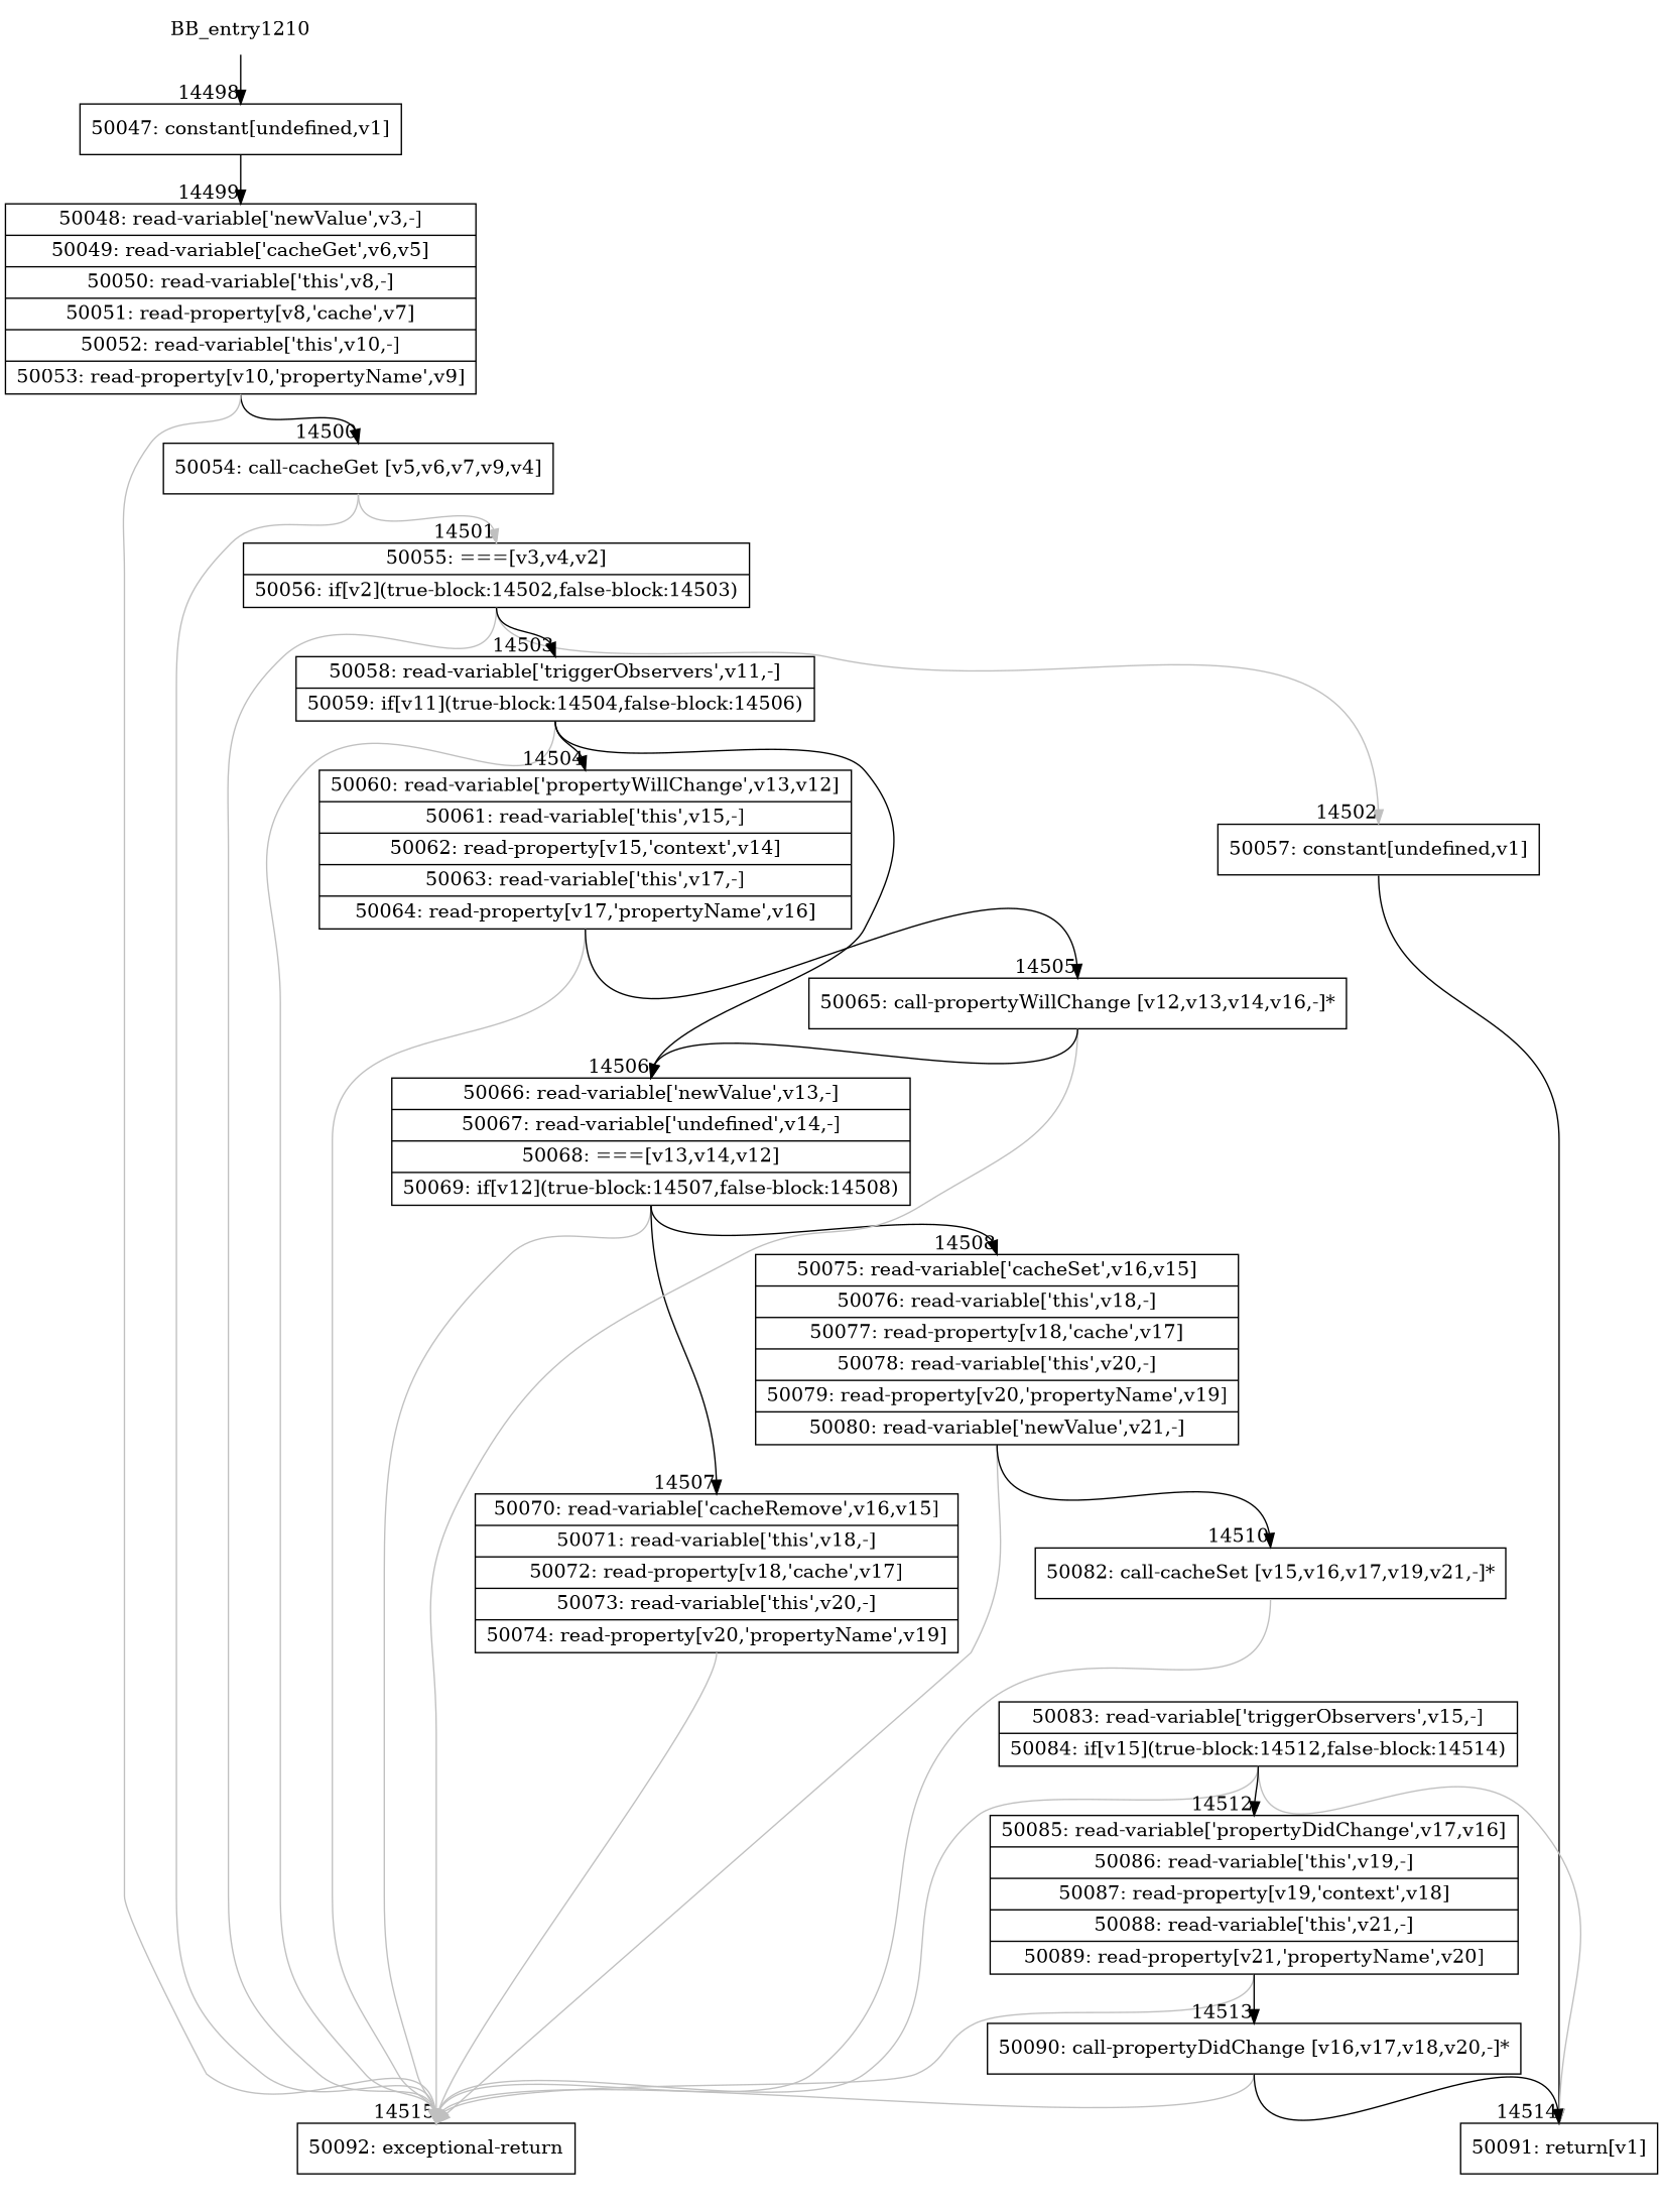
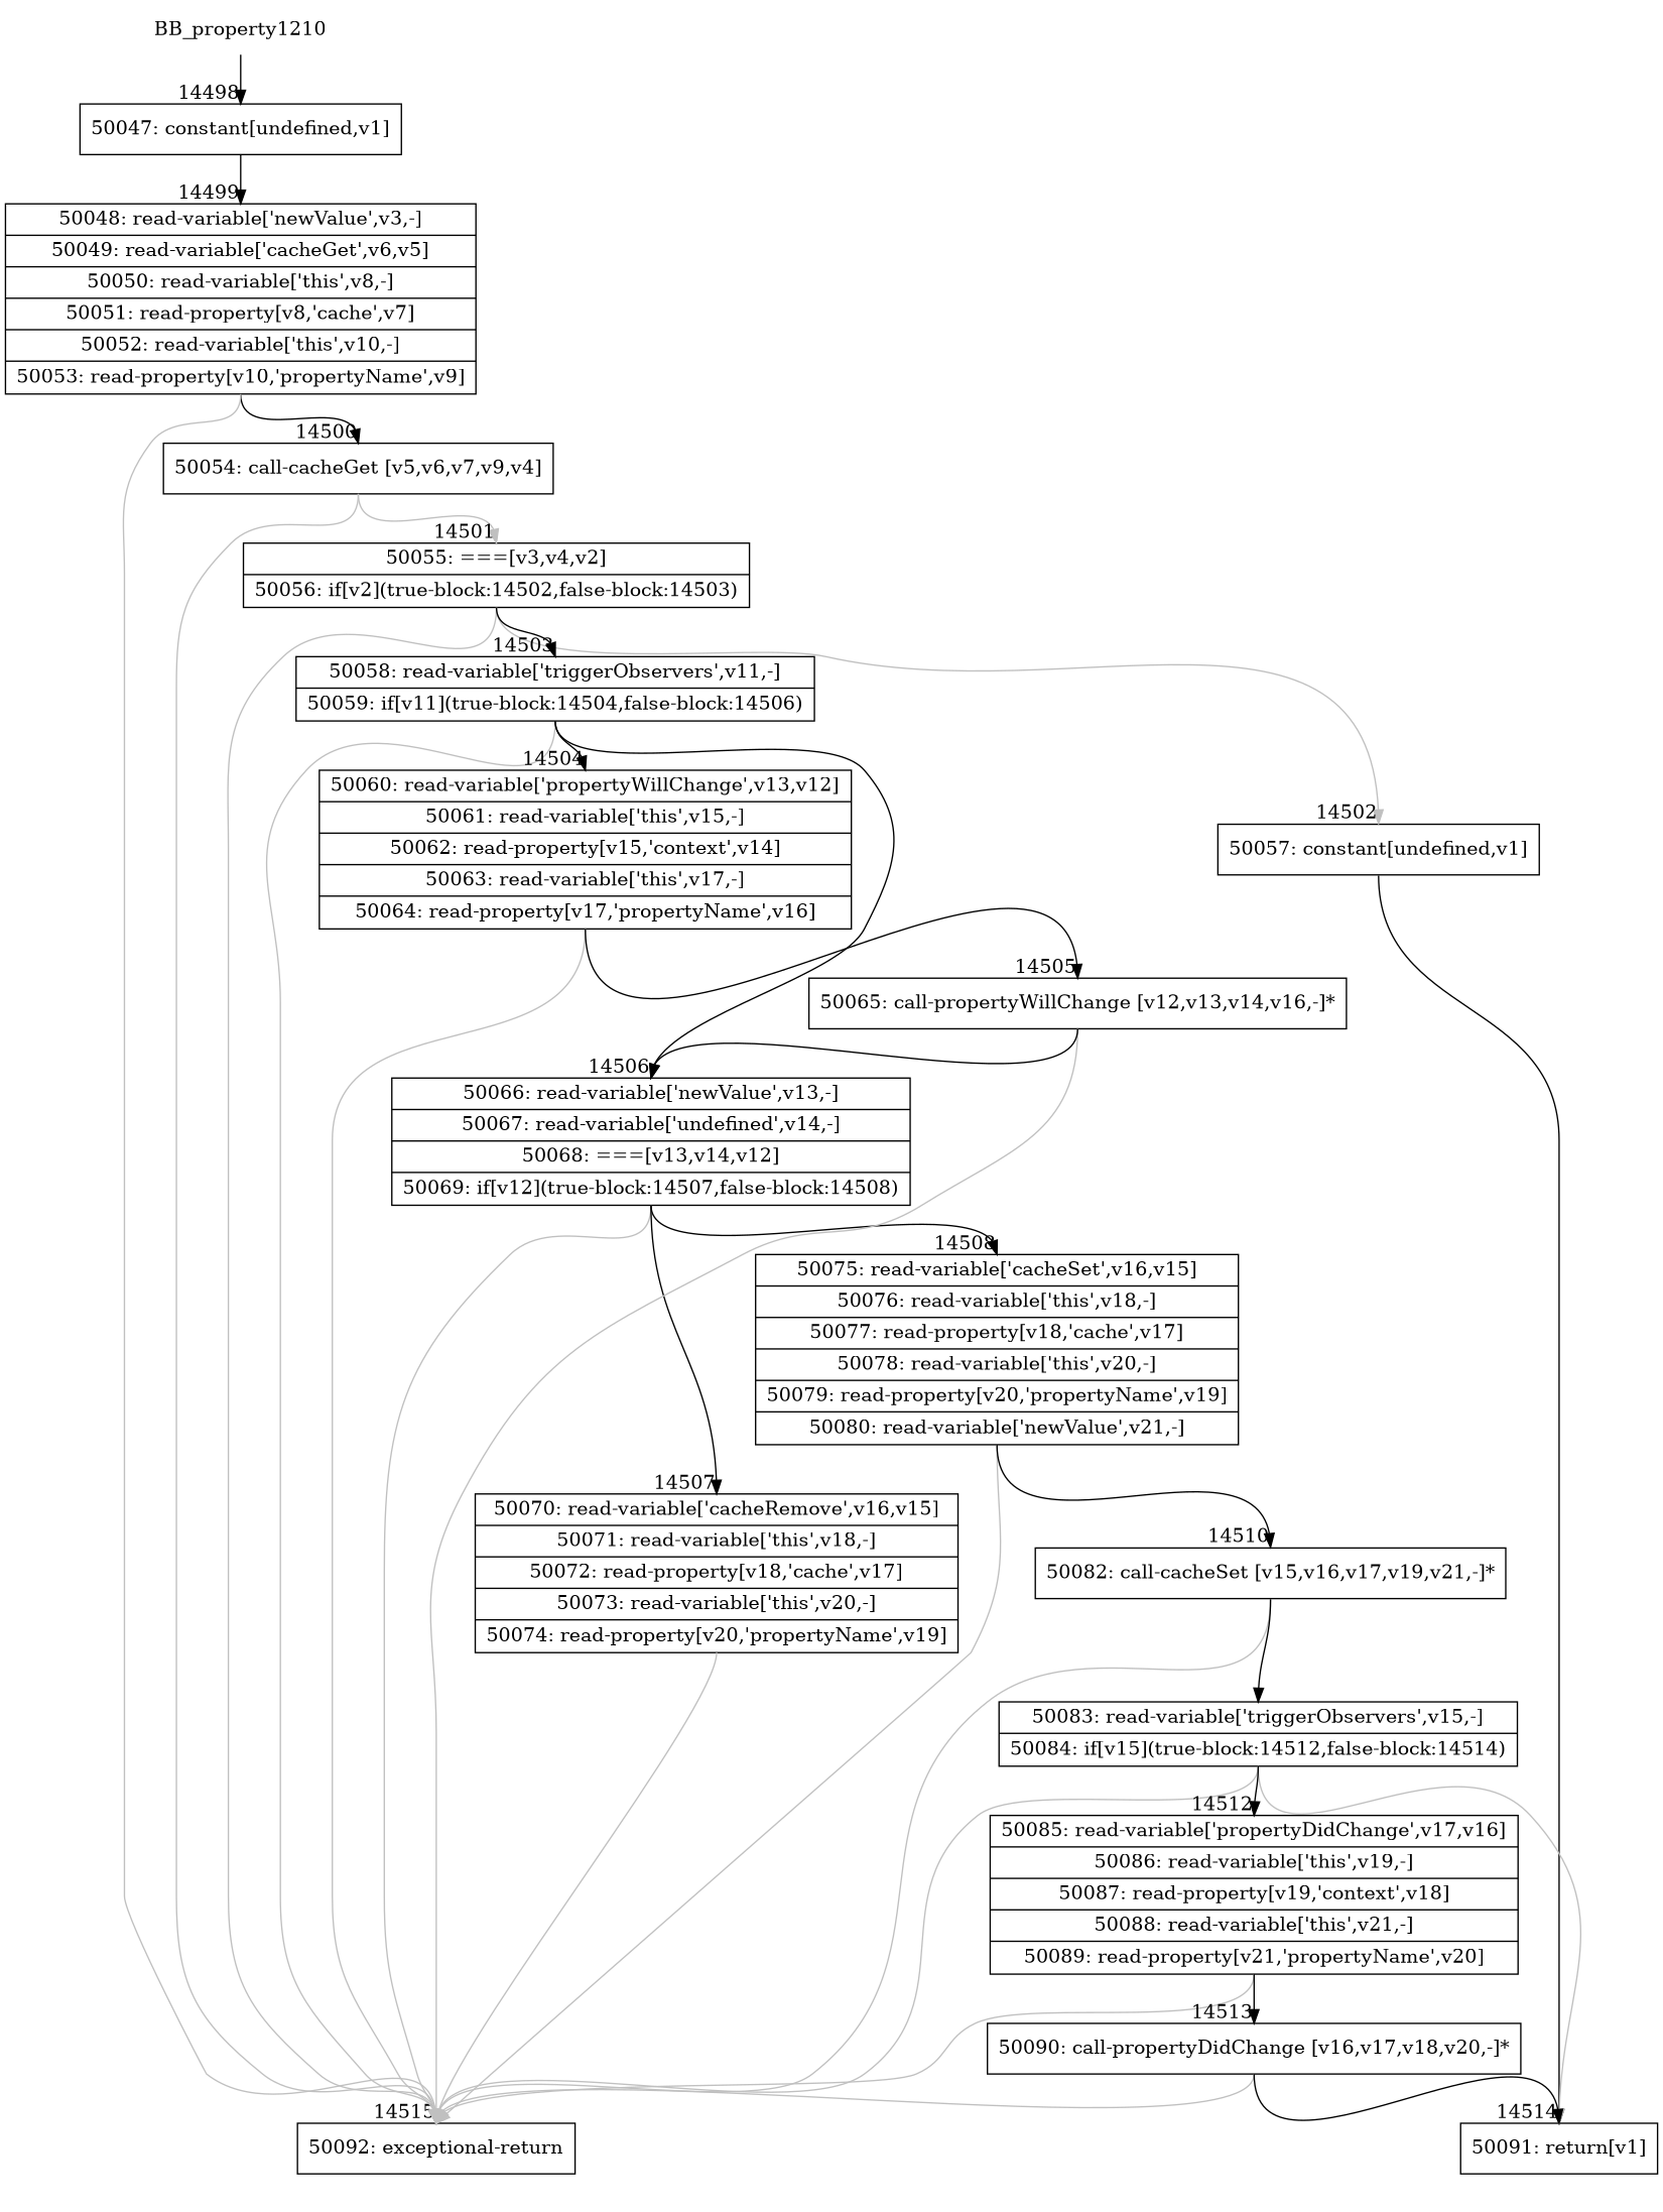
  digraph {
    rankdir=TD
    node [shape=record]
    edge [headport=n tailport=s]
-   BB_entry1210 [shape=none]
+   BB_entry1210 [shape=none label=BB_property1210]
    n2 [label="{50047: constant[undefined,v1]}"]
    n3 [label="{50048: read-variable['newValue',v3,-]|50049: read-variable['cacheGet',v6,v5]|50050: read-variable['this',v8,-]|50051: read-property[v8,'cache',v7]|50052: read-variable['this',v10,-]|50053: read-property[v10,'propertyName',v9]}"]
    n4 [label="{50054: call-cacheGet [v5,v6,v7,v9,v4]}"]
    n5 [label="{50092: exceptional-return}"]
    n6 [label="{50055: ===[v3,v4,v2]|50056: if[v2](true-block:14502,false-block:14503)}"]
    n7 [label="{50057: constant[undefined,v1]}"]
    n8 [label="{50058: read-variable['triggerObservers',v11,-]|50059: if[v11](true-block:14504,false-block:14506)}"]
    n9 [label="{50091: return[v1]}"]
    n10 [label="{50060: read-variable['propertyWillChange',v13,v12]|50061: read-variable['this',v15,-]|50062: read-property[v15,'context',v14]|50063: read-variable['this',v17,-]|50064: read-property[v17,'propertyName',v16]}"]
    n11 [label="{50066: read-variable['newValue',v13,-]|50067: read-variable['undefined',v14,-]|50068: ===[v13,v14,v12]|50069: if[v12](true-block:14507,false-block:14508)}"]
    n12 [label="{50065: call-propertyWillChange [v12,v13,v14,v16,-]*}"]
    n13 [label="{50070: read-variable['cacheRemove',v16,v15]|50071: read-variable['this',v18,-]|50072: read-property[v18,'cache',v17]|50073: read-variable['this',v20,-]|50074: read-property[v20,'propertyName',v19]}"]
    n14 [label="{50075: read-variable['cacheSet',v16,v15]|50076: read-variable['this',v18,-]|50077: read-property[v18,'cache',v17]|50078: read-variable['this',v20,-]|50079: read-property[v20,'propertyName',v19]|50080: read-variable['newValue',v21,-]}"]
    n15 [label="{50082: call-cacheSet [v15,v16,v17,v19,v21,-]*}"]
    n16 [label="{50083: read-variable['triggerObservers',v15,-]|50084: if[v15](true-block:14512,false-block:14514)}"]
    n17 [label="{50085: read-variable['propertyDidChange',v17,v16]|50086: read-variable['this',v19,-]|50087: read-property[v19,'context',v18]|50088: read-variable['this',v21,-]|50089: read-property[v21,'propertyName',v20]}"]
    n18 [label="{50090: call-propertyDidChange [v16,v17,v18,v20,-]*}"]
    BB_entry1210 -> n2 [headlabel="    14498"]
    n2 -> n3 [headlabel="      14499"]
    n3 -> n4 [headlabel="      14500"]
    n3 -> n5 [color=gray headlabel="      14515"]
    n4 -> n5 [color=gray]
    n4 -> n6 [color=gray headlabel="      14501"]
    n6 -> n5 [color=gray]
    n6 -> n7 [color=gray headlabel="      14502"]
    n6 -> n8 [headlabel="      14503"]
    n7 -> n9 [headlabel="      14514"]
    n8 -> n5 [color=gray]
    n8 -> n10 [headlabel="      14504"]
    n8 -> n11 [headlabel="      14506"]
    n10 -> n5 [color=gray]
    n10 -> n12 [headlabel="      14505"]
    n11 -> n5 [color=gray]
    n11 -> n13 [headlabel="      14507"]
    n11 -> n14 [headlabel="      14508"]
    n12 -> n5 [color=gray]
    n12 -> n11
    n13 -> n5 [color=gray]
    n14 -> n5 [color=gray]
    n14 -> n15 [headlabel="      14510"]
    n15 -> n5 [color=gray]
+   n15 -> n16
    n16 -> n5 [color=gray]
    n16 -> n9 [color=gray]
    n16 -> n17 [headlabel="      14512"]
    n17 -> n5 [color=gray]
    n17 -> n18 [headlabel="      14513"]
    n18 -> n5 [color=gray]
    n18 -> n9
  }
